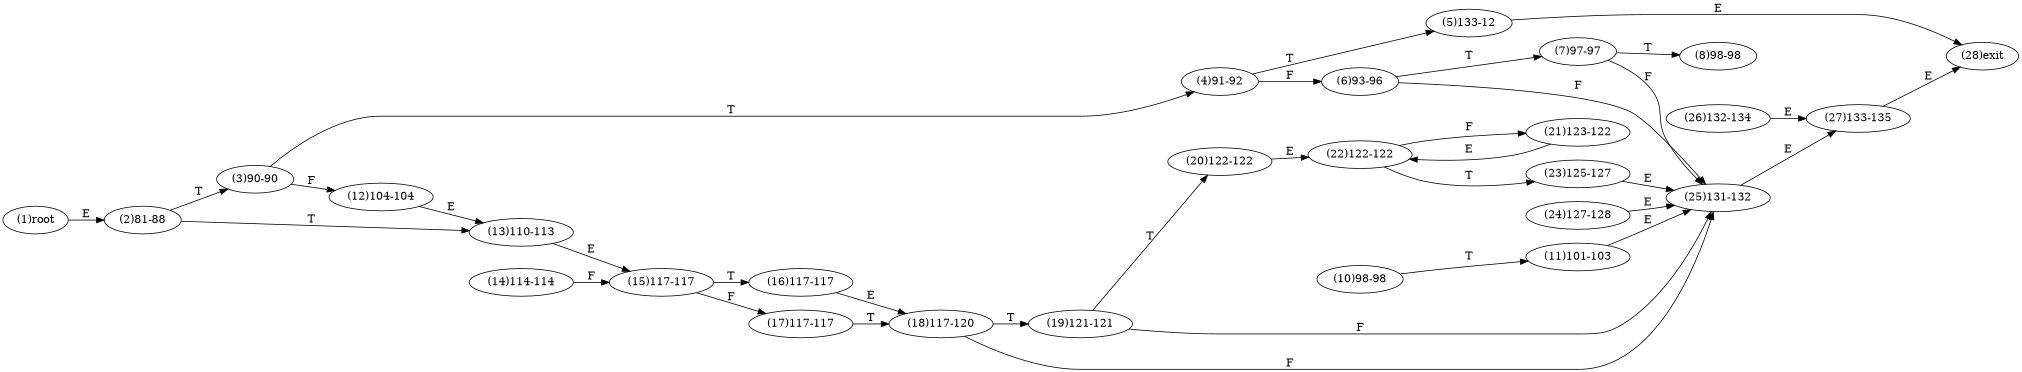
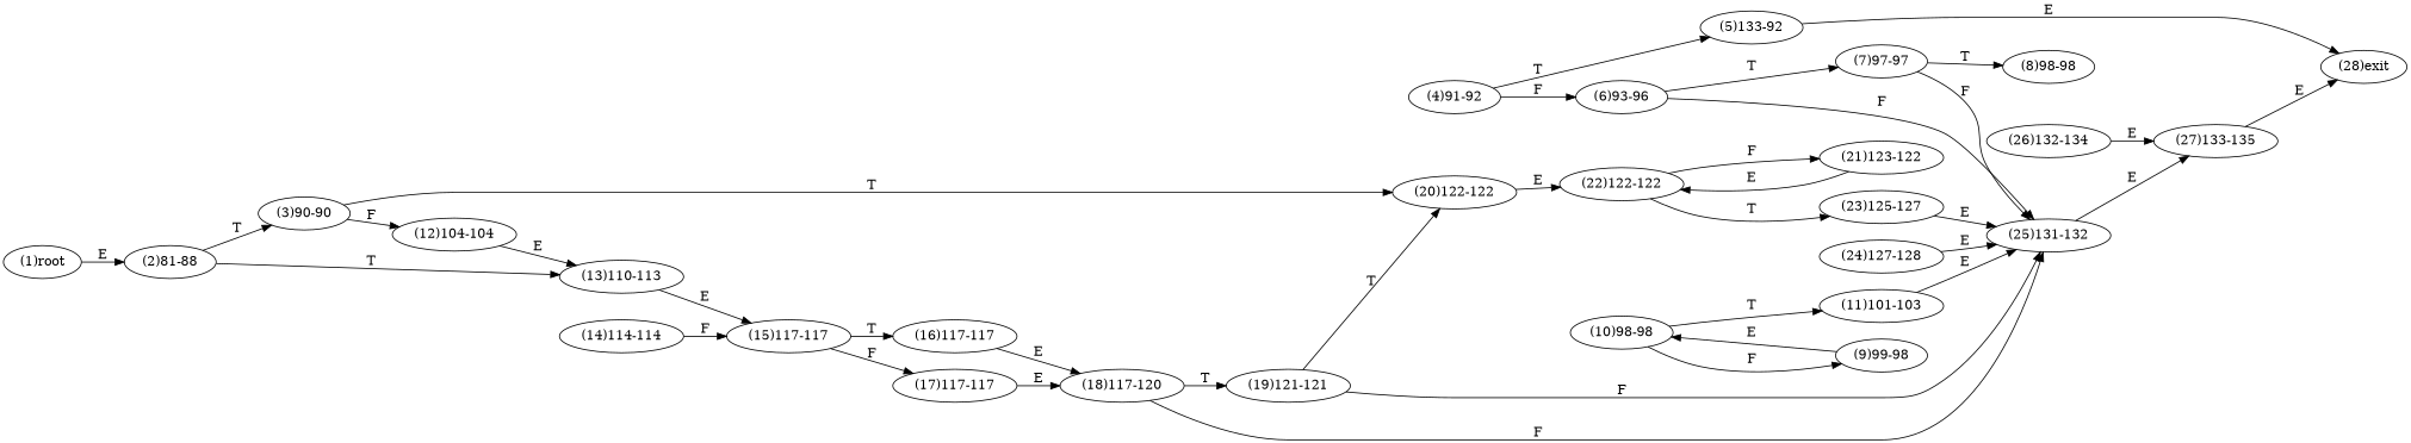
  digraph {
    rankdir=LR
    n1 [label="(1)root"]
    n2 [label="(2)81-88"]
    n3 [label="(3)90-90"]
    n4 [label="(13)110-113"]
    n5 [label="(4)91-92"]
    n6 [label="(12)104-104"]
    n7 [label="(15)117-117"]
-   n8 [label="(5)133-12"]
+   n8 [label="(5)133-92"]
    n9 [label="(6)93-96"]
    n10 [label="(28)exit"]
    n11 [label="(7)97-97"]
    n12 [label="(25)131-132"]
    n13 [label="(8)98-98"]
    n14 [label="(27)133-135"]
    n15 [label="(10)98-98"]
+   n16 [label="(9)99-98"]
    n17 [label="(11)101-103"]
    n18 [label="(17)117-117"]
    n19 [label="(16)117-117"]
    n20 [label="(14)114-114"]
    n21 [label="(18)117-120"]
    n22 [label="(19)121-121"]
    n23 [label="(20)122-122"]
    n24 [label="(22)122-122"]
    n25 [label="(21)123-122"]
    n26 [label="(23)125-127"]
    n27 [label="(24)127-128"]
    n28 [label="(26)132-134"]
    n1 -> n2 [label=E]
    n2 -> n3 [label=T]
    n2 -> n4 [label=T]
-   n3 -> n5 [label=T]
+   n3 -> n23 [label=T]
    n3 -> n6 [label=F]
    n4 -> n7 [label=E]
    n5 -> n8 [label=T]
    n5 -> n9 [label=F]
    n6 -> n4 [label=E]
    n7 -> n18 [label=F]
    n7 -> n19 [label=T]
    n8 -> n10 [label=E]
    n9 -> n11 [label=T]
    n9 -> n12 [label=F]
    n11 -> n12 [label=F]
    n11 -> n13 [label=T]
    n12 -> n14 [label=E]
    n14 -> n10 [label=E]
+   n15 -> n16 [label=F]
    n15 -> n17 [label=T]
+   n16 -> n15 [label=E]
    n17 -> n12 [label=E]
-   n18 -> n21 [label=T]
+   n18 -> n21 [label=E]
    n19 -> n21 [label=E]
    n20 -> n7 [label=F]
    n21 -> n12 [label=F]
    n21 -> n22 [label=T]
    n22 -> n12 [label=F]
    n22 -> n23 [label=T]
    n23 -> n24 [label=E]
    n24 -> n25 [label=F]
    n24 -> n26 [label=T]
    n25 -> n24 [label=E]
    n26 -> n12 [label=E]
    n27 -> n12 [label=E]
    n28 -> n14 [label=E]
  }
